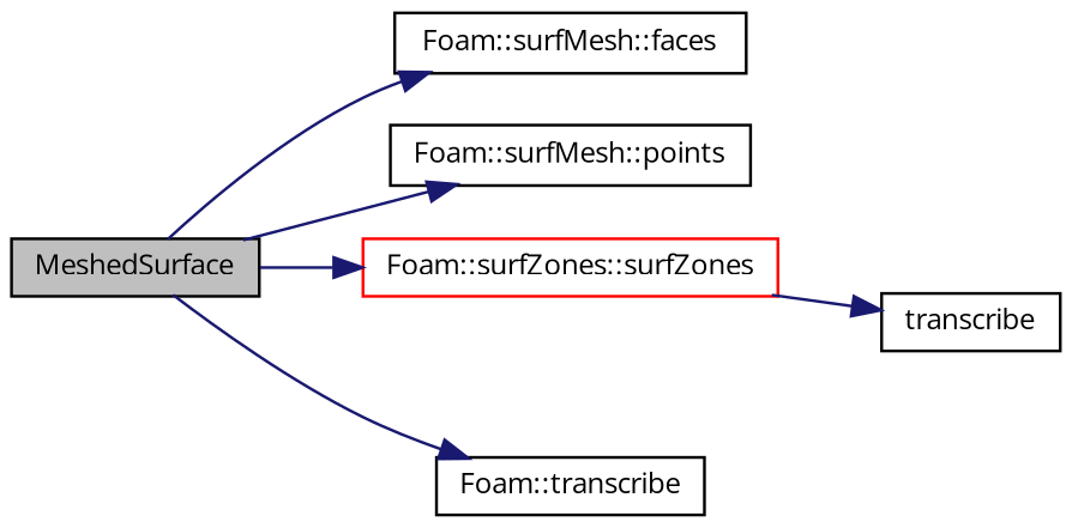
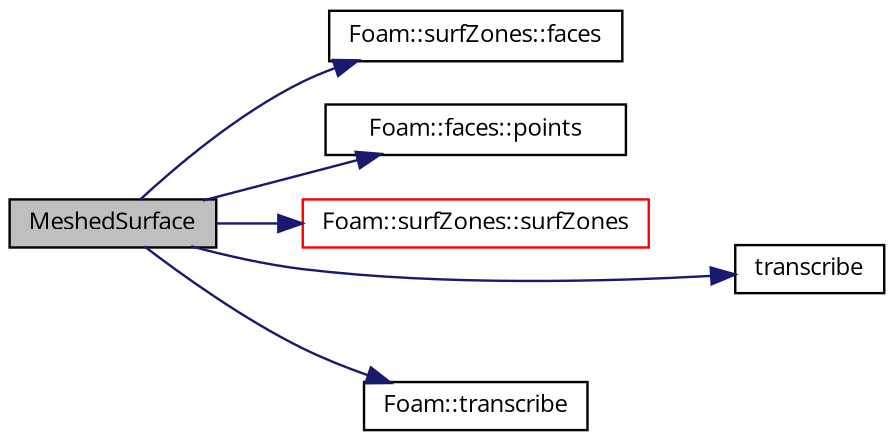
  digraph {
    fontname="Open Sans"
    rankdir=LR
    node [color=black fontname="Open Sans" fontsize=10 shape=record]
    edge [color=midnightblue fontname="Open Sans" fontsize=10 labelfontname=FreeSans labelfontsize=10 style=solid]
    n1 [fillcolor=grey75 fontcolor=black height=0.2 label=MeshedSurface style=filled width=0.4]
-   n2 [height=0.2 label="Foam::surfMesh::faces" width=0.4]
-   n3 [height=0.2 label="Foam::surfMesh::points" width=0.4]
+   n2 [height=0.2 label="Foam::surfZones::faces" width=0.4]
+   n3 [height=0.2 label="Foam::faces::points" width=0.4]
    n4 [color=red height=0.2 label="Foam::surfZones::surfZones" width=0.4]
    n5 [height=0.2 label=transcribe width=0.4]
    n6 [height=0.2 label="Foam::transcribe" width=0.4]
    n1 -> n2
    n1 -> n3
    n1 -> n4
-   n4 -> n5
+   n1 -> n5
    n1 -> n6
  }
